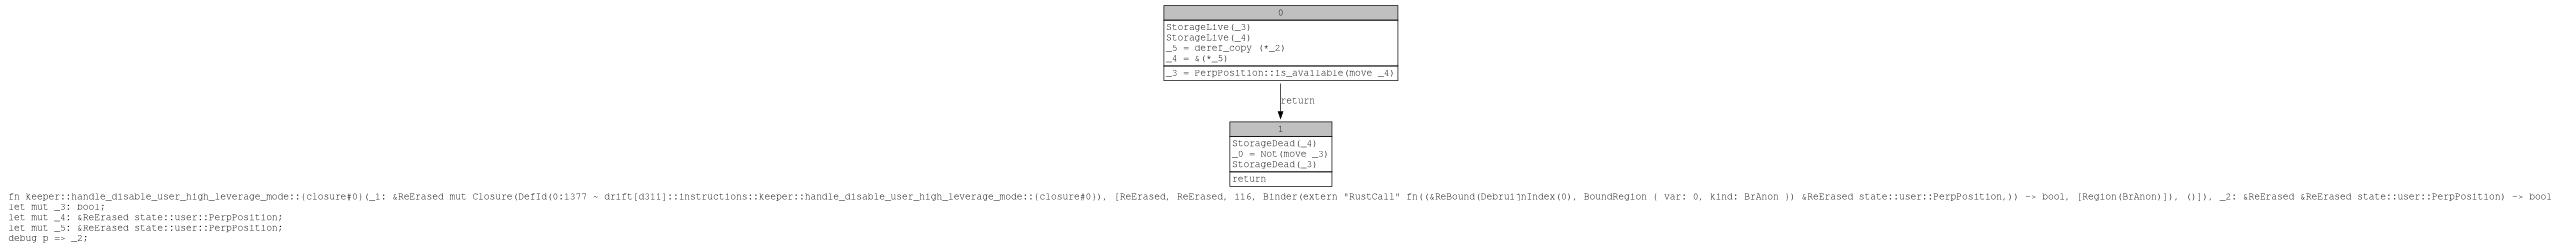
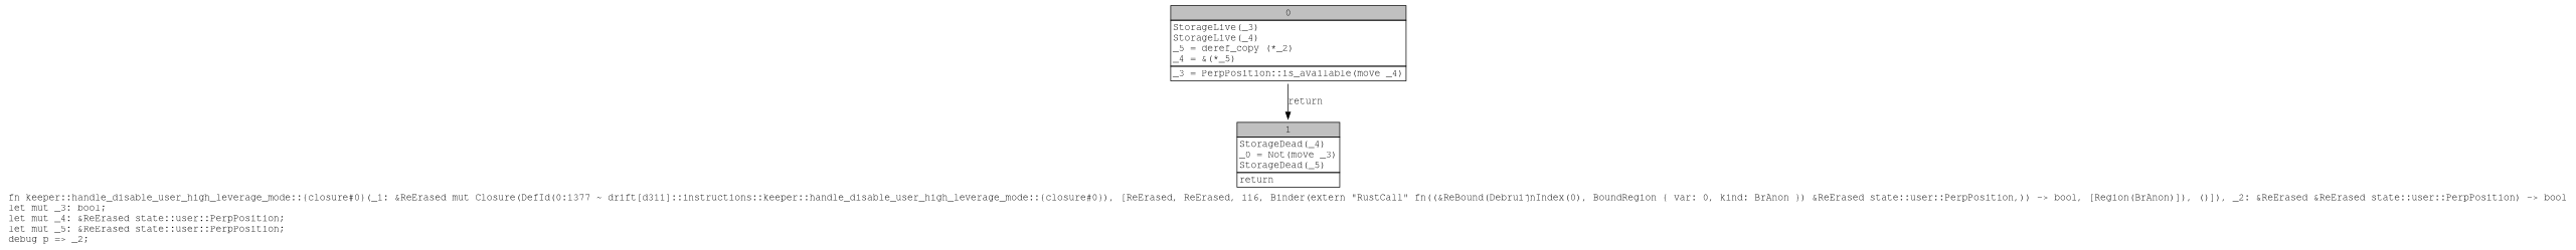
  digraph {
    fontname="Courier, monospace"
    label=<fn keeper::handle_disable_user_high_leverage_mode::{closure#0}(_1: &amp;ReErased mut Closure(DefId(0:1377 ~ drift[d311]::instructions::keeper::handle_disable_user_high_leverage_mode::{closure#0}), [ReErased, ReErased, i16, Binder(extern &quot;RustCall&quot; fn((&amp;ReBound(DebruijnIndex(0), BoundRegion { var: 0, kind: BrAnon }) &amp;ReErased state::user::PerpPosition,)) -&gt; bool, [Region(BrAnon)]), ()]), _2: &amp;ReErased &amp;ReErased state::user::PerpPosition) -&gt; bool<br align="left"/>let mut _3: bool;<br align="left"/>let mut _4: &amp;ReErased state::user::PerpPosition;<br align="left"/>let mut _5: &amp;ReErased state::user::PerpPosition;<br align="left"/>debug p =&gt; _2;<br align="left"/>>
    node [fontname="Courier, monospace" shape=none]
    n1 [label=<<table border="0" cellborder="1" cellspacing="0"><tr><td bgcolor="gray" align="center" colspan="1">0</td></tr><tr><td align="left" balign="left">StorageLive(_3)<br/>StorageLive(_4)<br/>_5 = deref_copy (*_2)<br/>_4 = &amp;(*_5)<br/></td></tr><tr><td align="left">_3 = PerpPosition::is_available(move _4)</td></tr></table>>]
-   n2 [label=<<table border="0" cellborder="1" cellspacing="0"><tr><td bgcolor="gray" align="center" colspan="1">1</td></tr><tr><td align="left" balign="left">StorageDead(_4)<br/>_0 = Not(move _3)<br/>StorageDead(_3)<br/></td></tr><tr><td align="left">return</td></tr></table>>]
+   n2 [label=<<table border="0" cellborder="1" cellspacing="0"><tr><td bgcolor="gray" align="center" colspan="1">1</td></tr><tr><td align="left" balign="left">StorageDead(_4)<br/>_0 = Not(move _3)<br/>StorageDead(_5)<br/></td></tr><tr><td align="left">return</td></tr></table>>]
    n1 -> n2 [fontname="Courier, monospace" label=return]
  }
